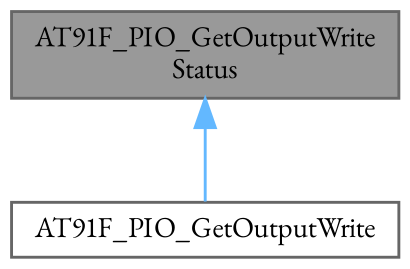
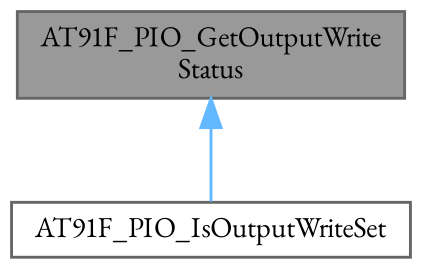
  digraph {
    rankdir=TB
    fontname="EB Garamond"
    node [fontname="EB Garamond" fontsize=10 shape=box style=filled]
    n1 [color=gray40 fillcolor=grey60 fontcolor=black height=0.2 label="AT91F_PIO_GetOutputWrite\lStatus" width=0.4]
-   n2 [color=grey40 fillcolor=white height=0.2 label=AT91F_PIO_GetOutputWrite width=0.4]
+   n2 [color=grey40 fillcolor=white height=0.2 label=AT91F_PIO_IsOutputWriteSet width=0.4]
    n1 -> n2 [color=steelblue1 dir=back fontname="EB Garamond" fontsize=10 labelfontname=Helvetica labelfontsize=10 style=solid]
  }
